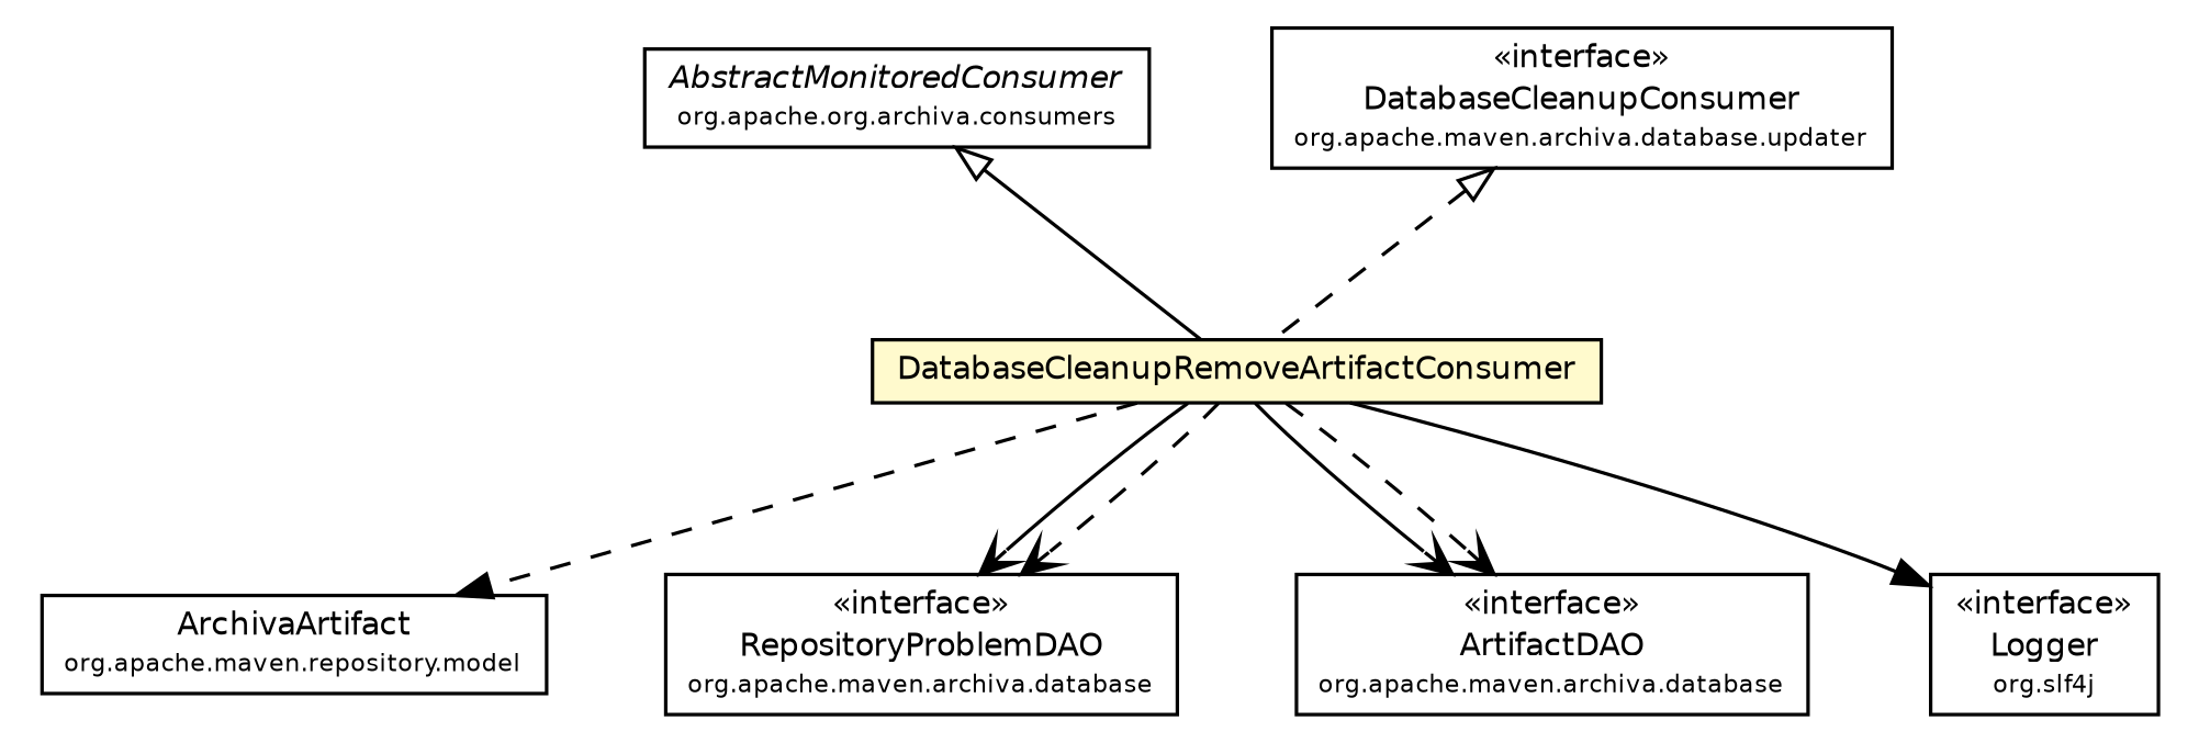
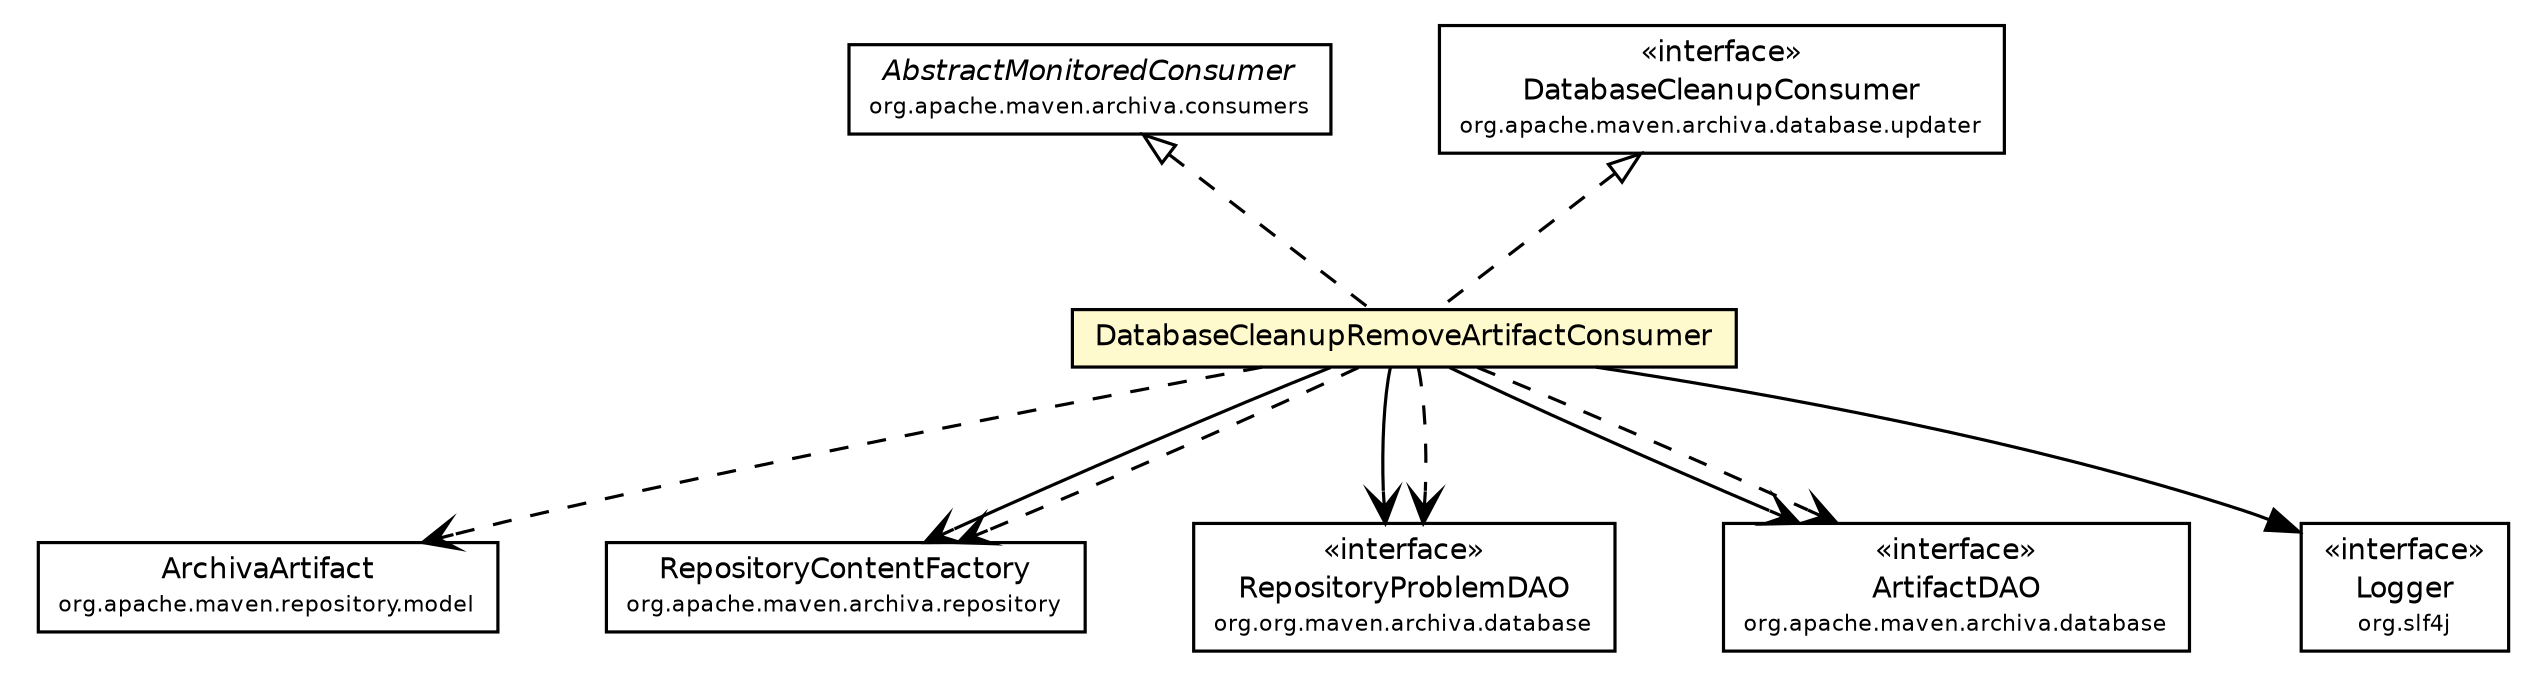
  digraph {
    node [fontcolor=black fontname=Helvetica fontsize=9.0 shape=plaintext]
    edge [fontname=Helvetica fontsize=10.0 headport=p labelfontname=Helvetica labelfontsize=10 tailport=p arrowhead=open color=black fontcolor=black]
-   n1 [label=<<table border="0" cellborder="1" cellspacing="0" cellpadding="2" port="p" href="../AbstractMonitoredConsumer.html"> 		<tr><td><table border="0" cellspacing="0" cellpadding="1"> 			<tr><td><font face="Helvetica-Oblique"> AbstractMonitoredConsumer </font></td></tr> 			<tr><td><font point-size="7.0"> org.apache.org.archiva.consumers </font></td></tr> 		</table></td></tr> 		</table>>]
+   n1 [label=<<table border="0" cellborder="1" cellspacing="0" cellpadding="2" port="p" href="../AbstractMonitoredConsumer.html"> 		<tr><td><table border="0" cellspacing="0" cellpadding="1"> 			<tr><td><font face="Helvetica-Oblique"> AbstractMonitoredConsumer </font></td></tr> 			<tr><td><font point-size="7.0"> org.apache.maven.archiva.consumers </font></td></tr> 		</table></td></tr> 		</table>>]
    n2 [label=<<table border="0" cellborder="1" cellspacing="0" cellpadding="2" port="p" bgcolor="lemonChiffon" href="./DatabaseCleanupRemoveArtifactConsumer.html"> 		<tr><td><table border="0" cellspacing="0" cellpadding="1"> 			<tr><td> DatabaseCleanupRemoveArtifactConsumer </td></tr> 		</table></td></tr> 		</table>>]
    n3 [label=<<table border="0" cellborder="1" cellspacing="0" cellpadding="2" port="p" href="../../model/ArchivaArtifact.html"> 		<tr><td><table border="0" cellspacing="0" cellpadding="1"> 			<tr><td> ArchivaArtifact </td></tr> 			<tr><td><font point-size="7.0"> org.apache.maven.repository.model </font></td></tr> 		</table></td></tr> 		</table>>]
-   n5 [label=<<table border="0" cellborder="1" cellspacing="0" cellpadding="2" port="p" href="../../database/RepositoryProblemDAO.html"> 		<tr><td><table border="0" cellspacing="0" cellpadding="1"> 			<tr><td> &laquo;interface&raquo; </td></tr> 			<tr><td> RepositoryProblemDAO </td></tr> 			<tr><td><font point-size="7.0"> org.apache.maven.archiva.database </font></td></tr> 		</table></td></tr> 		</table>>]
+   n4 [label=<<table border="0" cellborder="1" cellspacing="0" cellpadding="2" port="p" href="../../repository/RepositoryContentFactory.html"> 		<tr><td><table border="0" cellspacing="0" cellpadding="1"> 			<tr><td> RepositoryContentFactory </td></tr> 			<tr><td><font point-size="7.0"> org.apache.maven.archiva.repository </font></td></tr> 		</table></td></tr> 		</table>>]
+   n5 [label=<<table border="0" cellborder="1" cellspacing="0" cellpadding="2" port="p" href="../../database/RepositoryProblemDAO.html"> 		<tr><td><table border="0" cellspacing="0" cellpadding="1"> 			<tr><td> &laquo;interface&raquo; </td></tr> 			<tr><td> RepositoryProblemDAO </td></tr> 			<tr><td><font point-size="7.0"> org.org.maven.archiva.database </font></td></tr> 		</table></td></tr> 		</table>>]
    n6 [label=<<table border="0" cellborder="1" cellspacing="0" cellpadding="2" port="p" href="../../database/ArtifactDAO.html"> 		<tr><td><table border="0" cellspacing="0" cellpadding="1"> 			<tr><td> &laquo;interface&raquo; </td></tr> 			<tr><td> ArtifactDAO </td></tr> 			<tr><td><font point-size="7.0"> org.apache.maven.archiva.database </font></td></tr> 		</table></td></tr> 		</table>>]
    n7 [label=<<table border="0" cellborder="1" cellspacing="0" cellpadding="2" port="p" href="http://java.sun.com/j2se/1.4.2/docs/api/org/slf4j/Logger.html"> 		<tr><td><table border="0" cellspacing="0" cellpadding="1"> 			<tr><td> &laquo;interface&raquo; </td></tr> 			<tr><td> Logger </td></tr> 			<tr><td><font point-size="7.0"> org.slf4j </font></td></tr> 		</table></td></tr> 		</table>>]
    n8 [label=<<table border="0" cellborder="1" cellspacing="0" cellpadding="2" port="p" href="../../database/updater/DatabaseCleanupConsumer.html"> 		<tr><td><table border="0" cellspacing="0" cellpadding="1"> 			<tr><td> &laquo;interface&raquo; </td></tr> 			<tr><td> DatabaseCleanupConsumer </td></tr> 			<tr><td><font point-size="7.0"> org.apache.maven.archiva.database.updater </font></td></tr> 		</table></td></tr> 		</table>>]
-   n1 -> n2 [arrowtail=empty dir=back fontsize=10 arrowhead="" color="" fontcolor=""]
-   n2 -> n3 [arrowhead=normal style=dashed]
+   n1 -> n2 [arrowtail=empty dir=back fontsize=10 style=dashed arrowhead="" color="" fontcolor=""]
+   n2 -> n3 [style=dashed]
+   n2 -> n4
+   n2 -> n4 [style=dashed]
    n2 -> n5
    n2 -> n5 [style=dashed]
    n2 -> n6
    n2 -> n6 [style=dashed]
    n2 -> n7 [arrowhead=normal]
    n8 -> n2 [arrowtail=empty dir=back fontsize=10 style=dashed arrowhead="" color="" fontcolor=""]
  }
